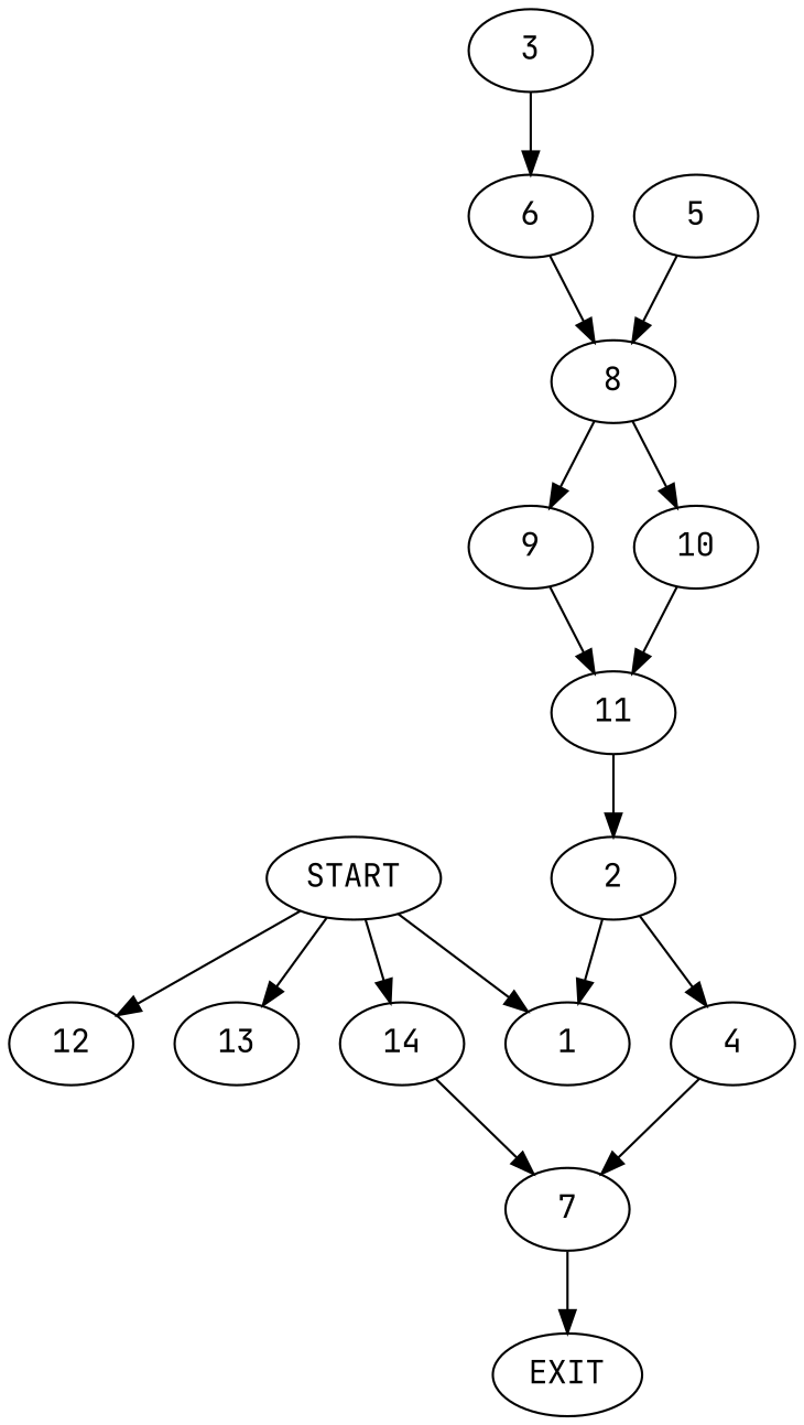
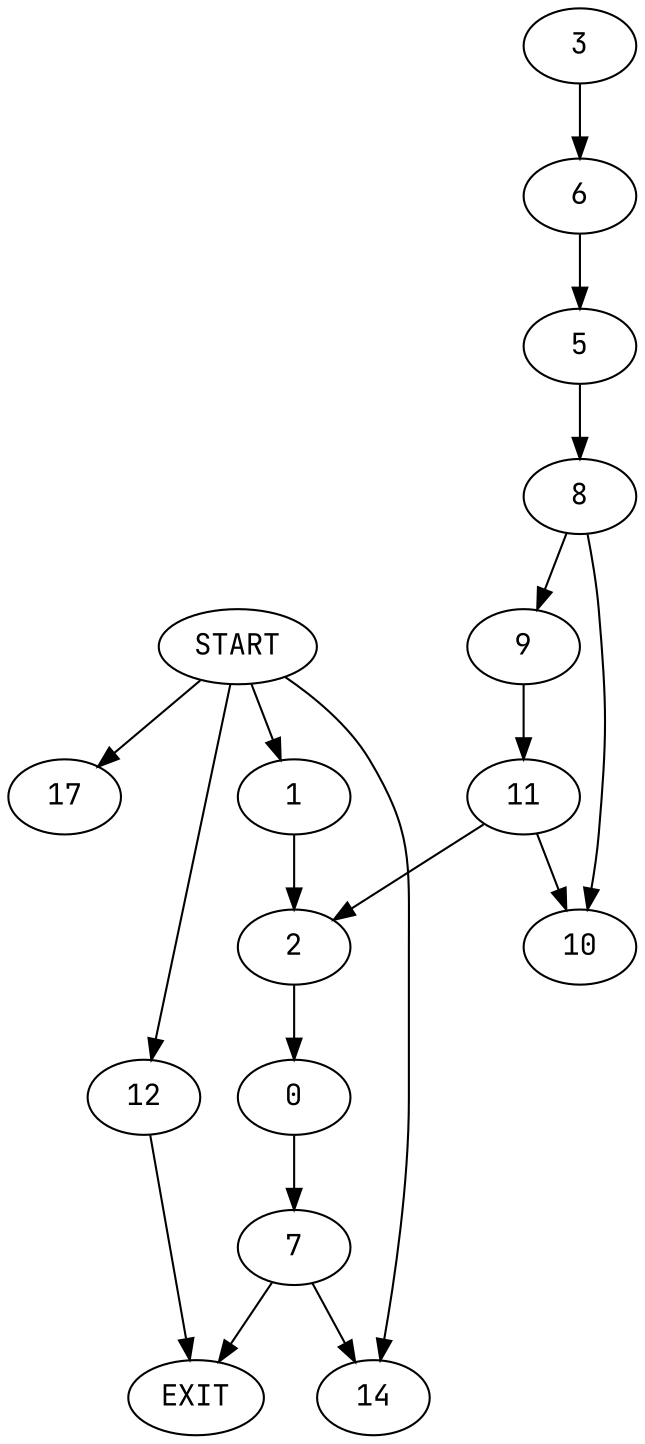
  digraph {
    fontname="JetBrains Mono"
    node [fontname="JetBrains Mono"]
    edge [fontname="JetBrains Mono"]
    n1 [label=START]
    1
    12
-   13
+   13 [label=17]
    14
    2
    n7 [label=EXIT]
    7
-   4
+   4 [label=0]
    3
    6
    5
    8
    9
    10
    11
    n1 -> 1
    n1 -> 12
    n1 -> 13
    n1 -> 14
-   2 -> 1
-   14 -> 7
+   1 -> 2
+   12 -> n7
+   7 -> 14
    2 -> 4
    7 -> n7
    4 -> 7
    3 -> 6
-   6 -> 8
+   6 -> 5
    5 -> 8
    8 -> 9
    8 -> 10
    9 -> 11
-   10 -> 11
+   11 -> 10
    11 -> 2
  }
